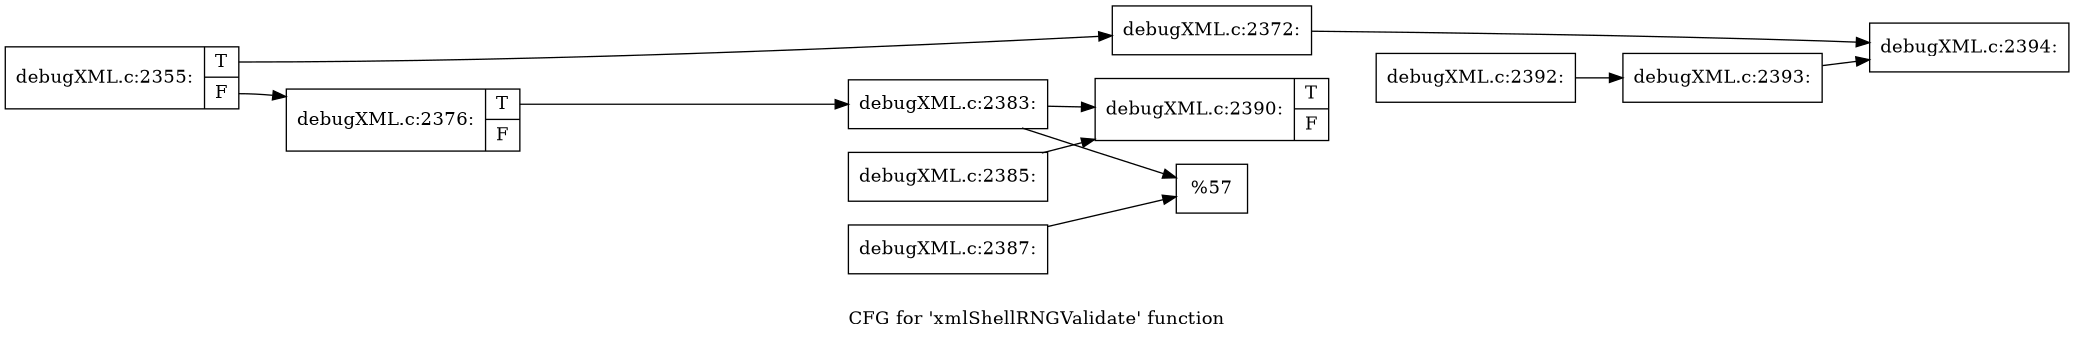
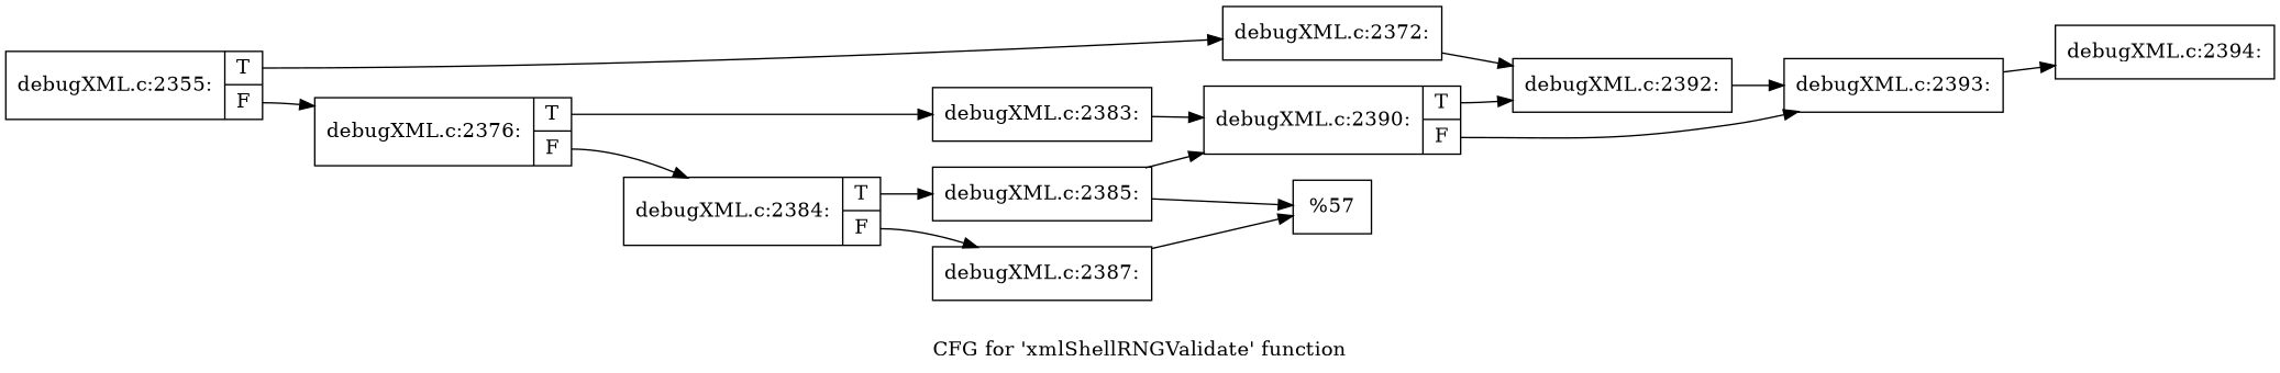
  digraph {
    label="CFG for 'xmlShellRNGValidate' function"
    rankdir=LR
    node [shape=record]
    n1 [label="{debugXML.c:2355:|{<s0>T|<s1>F}}"]
    n2 [label="{debugXML.c:2372:}"]
    n3 [label="{debugXML.c:2376:|{<s0>T|<s1>F}}"]
    n4 [label="{debugXML.c:2394:}"]
    n5 [label="{debugXML.c:2383:}"]
+   n6 [label="{debugXML.c:2384:|{<s0>T|<s1>F}}"]
    n7 [label="{debugXML.c:2390:|{<s0>T|<s1>F}}"]
    n8 [label="{debugXML.c:2385:}"]
    n9 [label="{debugXML.c:2387:}"]
    n10 [label="{debugXML.c:2392:}"]
    n11 [label="{debugXML.c:2393:}"]
    n12 [label="{%57}"]
    n1 -> n2 [tailport=s0]
    n1 -> n3 [tailport=s1]
-   n2 -> n4
+   n2 -> n10
    n3 -> n5 [tailport=s0]
+   n3 -> n6 [tailport=s1]
    n5 -> n7
+   n6 -> n8 [tailport=s0]
+   n6 -> n9 [tailport=s1]
+   n7 -> n10 [tailport=s0]
+   n7 -> n11 [tailport=s1]
    n8 -> n7
-   n5 -> n12
+   n8 -> n12
    n9 -> n12
    n10 -> n11
    n11 -> n4
  }
